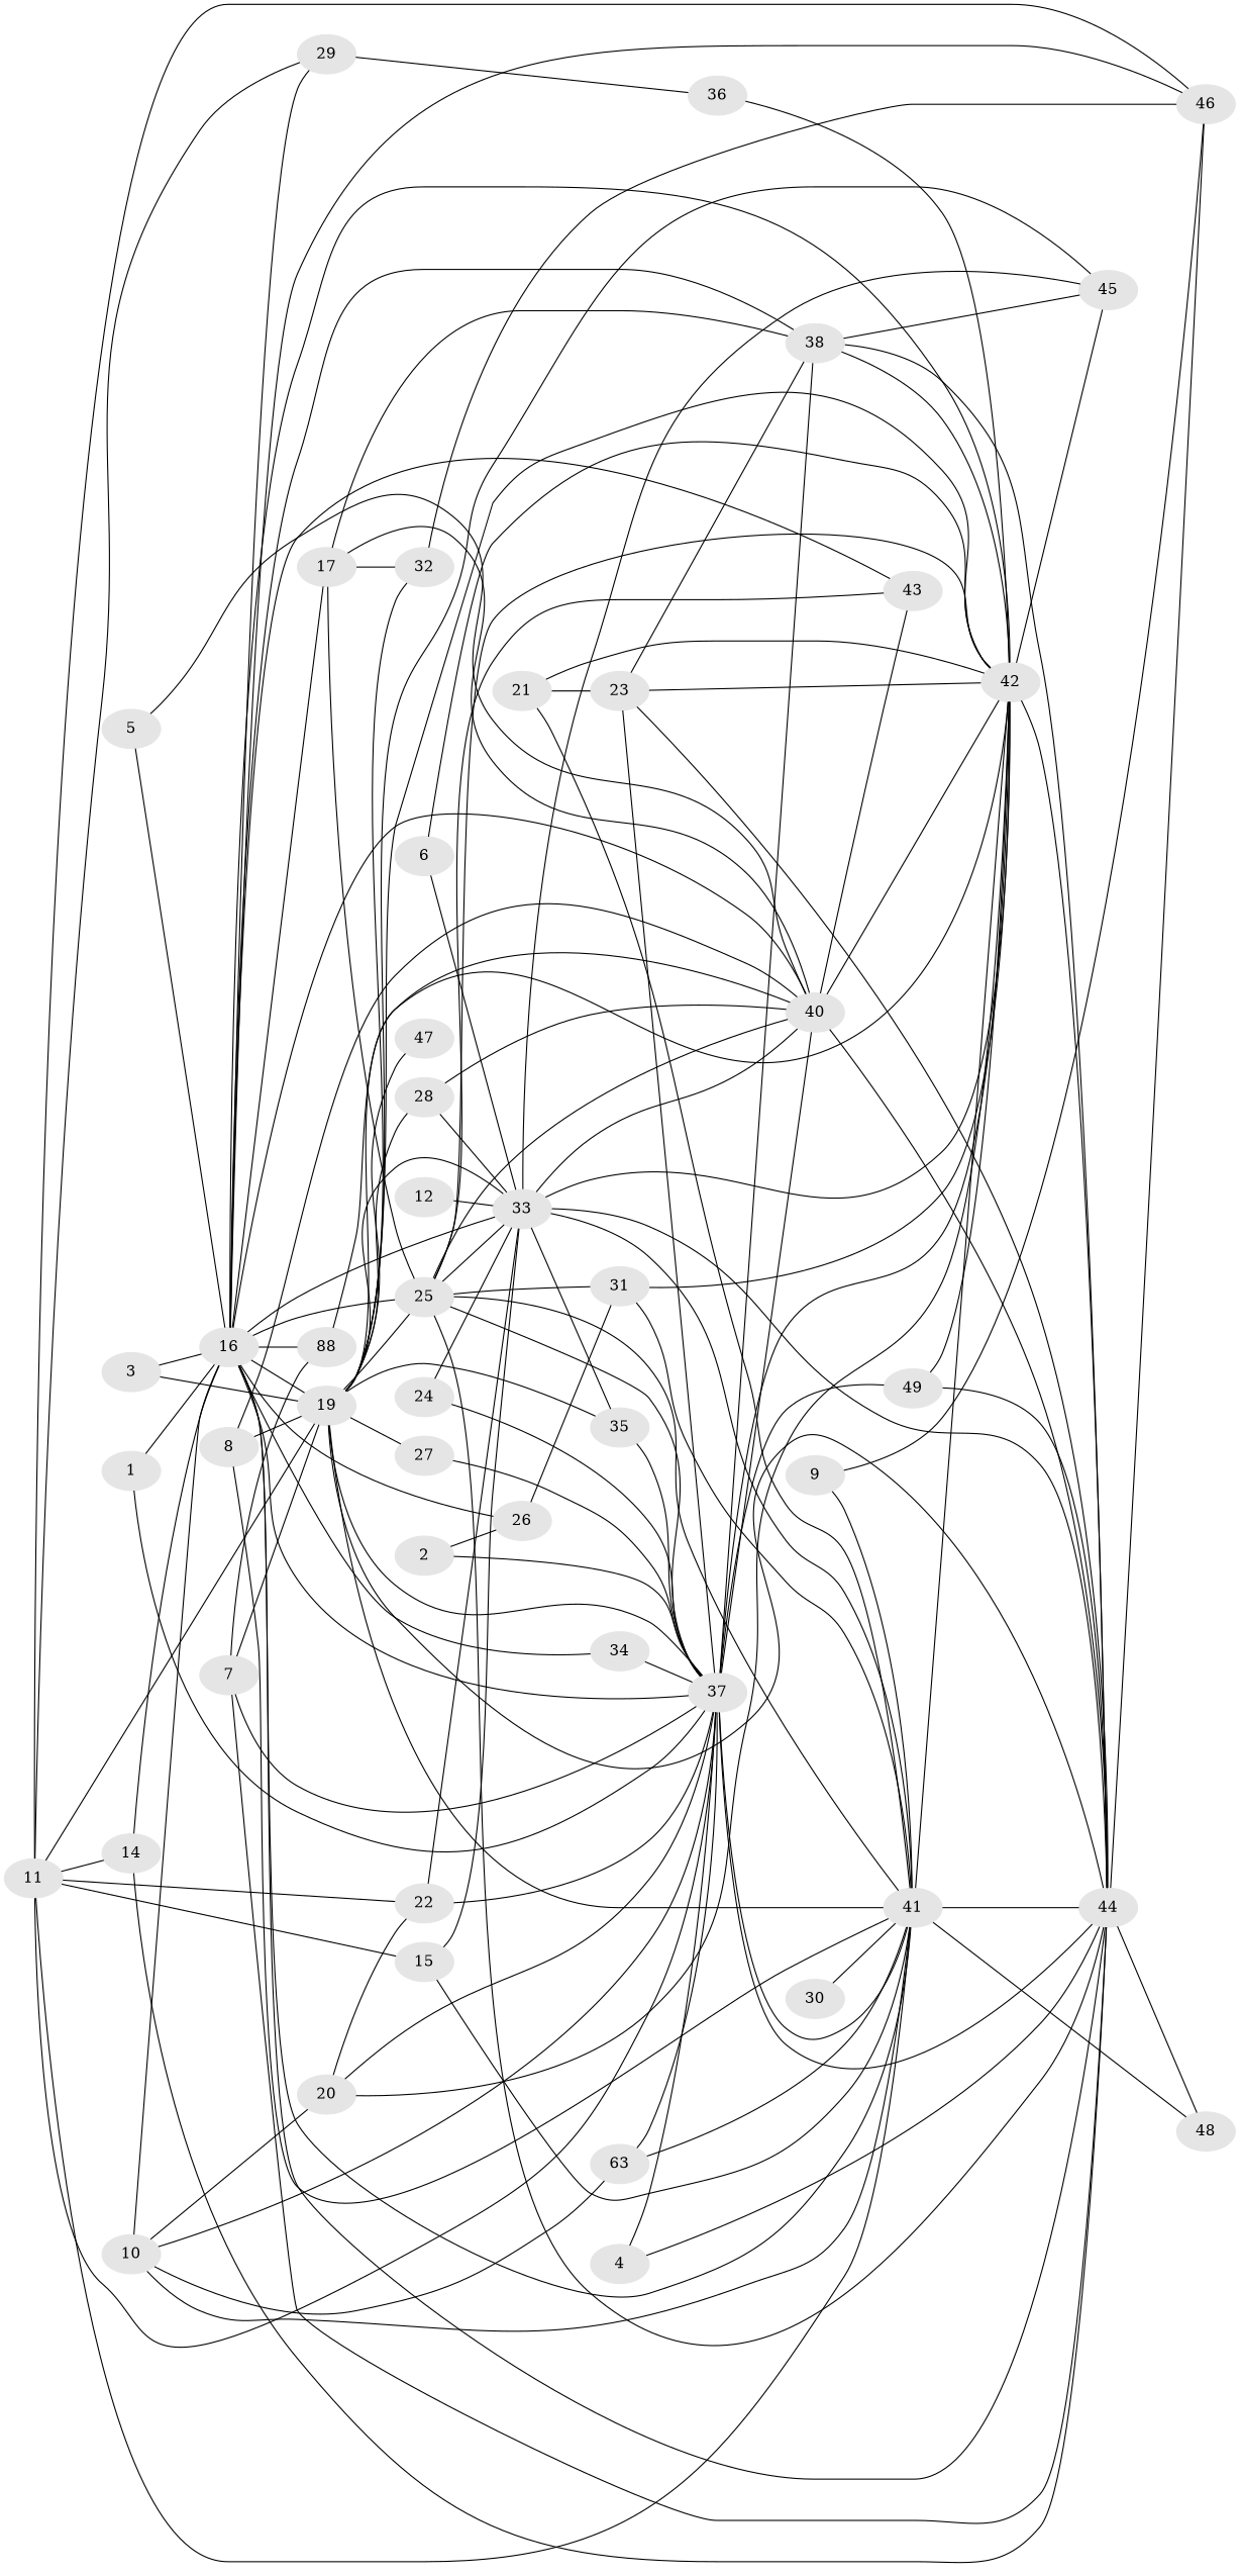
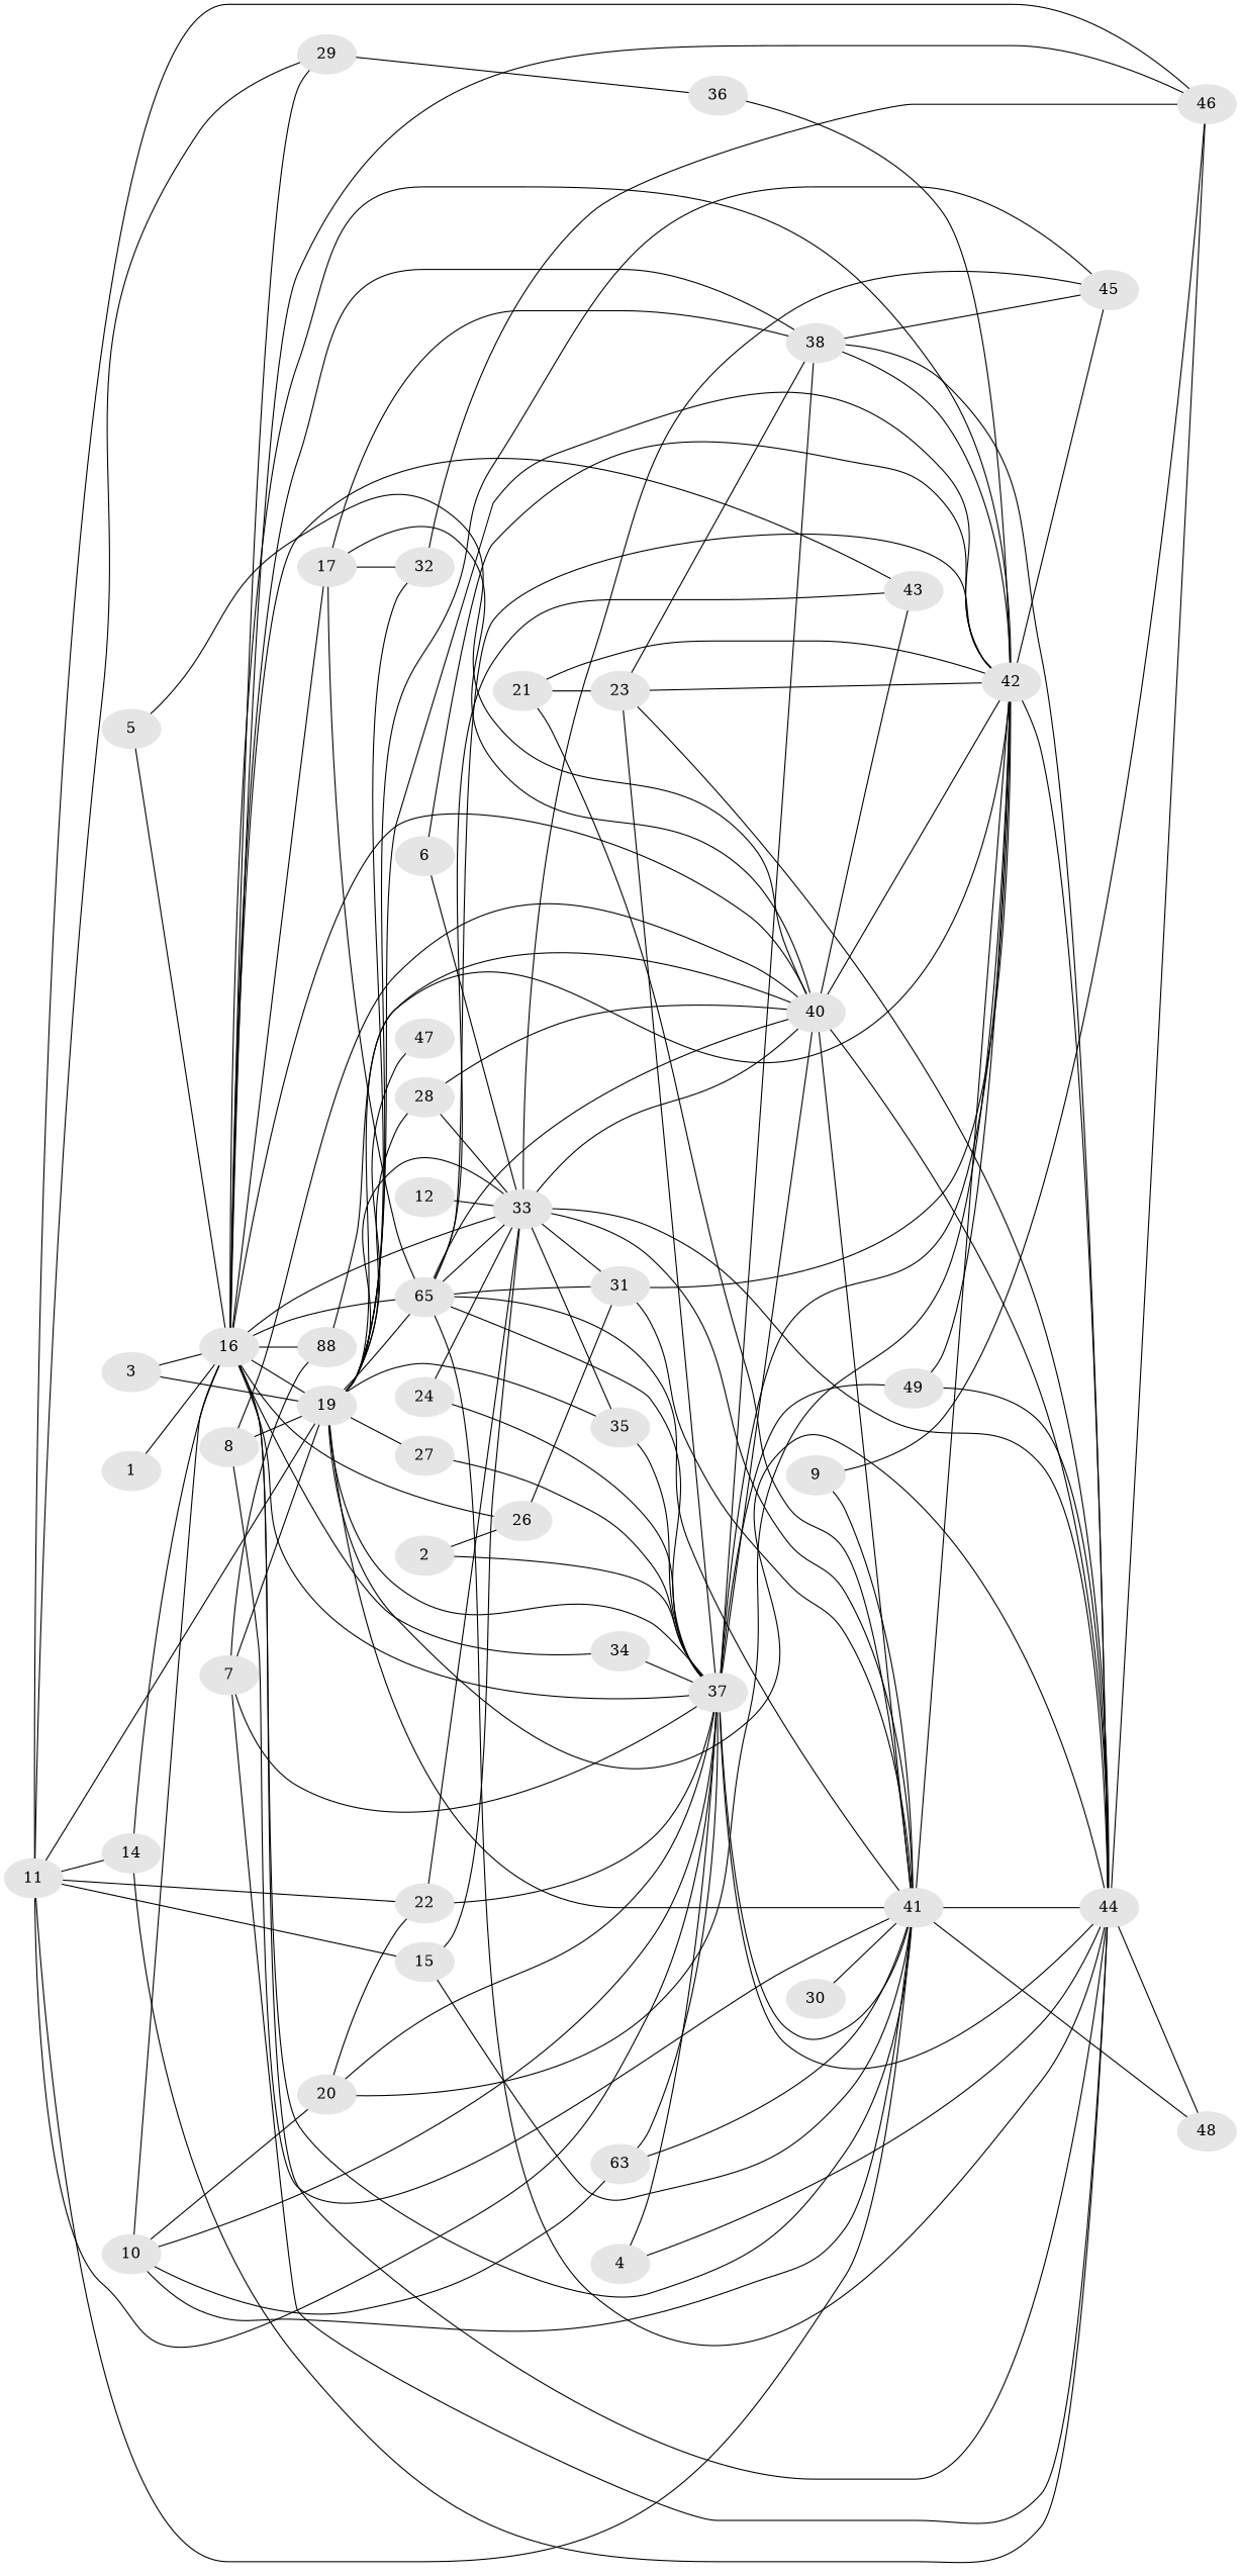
  graph {
    rankdir=LR
    node [color=gray90 style=filled]
    edge [weight=1.0]
    1
    16
    37
-   25
+   25 [label=65]
    19
    44
    40
    33
    42
    n10 [label=88]
    41
    29
    46
    17
    26
    34
    38
    43
    n19 [label=49]
    2
    31
    3
    32
    27
    28
    35
    45
    47
    4
    48
    5
    6
    7
    8
    9
    10
    n37 [label=63]
    20
    22
    11
    14
    15
    36
    12
    24
    21
    23
    30
    1 -- 16
-   1 -- 37
    16 -- 37 [weight=2.0]
    16 -- 25
    16 -- 19 [weight=2.0]
    16 -- 44
    16 -- 40 [weight=2.0]
    16 -- 33
    16 -- 42 [weight=2.0]
    16 -- n10 [weight=2.0]
    16 -- 41 [weight=3.0]
    16 -- 29
    16 -- 46
    16 -- 17
    16 -- 26
    16 -- 34
    16 -- 38
    16 -- 43
    37 -- 44
    37 -- 40
    37 -- 42 [weight=2.0]
    37 -- 41 [weight=2.0]
    37 -- 38
    37 -- n19
    25 -- 37
    25 -- 44
    25 -- 40
    25 -- 33
    25 -- 42 [weight=2.0]
    25 -- 41 [weight=2.0]
    25 -- 43
    25 -- 31
    19 -- 37
    19 -- 25
    19 -- 44
    19 -- 40
    19 -- 33
    19 -- 42 [weight=2.0]
    19 -- 41 [weight=2.0]
    19 -- 32
    19 -- 27 [weight=2.0]
    19 -- 28
    19 -- 35
    19 -- 45
    19 -- 47
    44 -- 46
    44 -- 48
    40 -- 44
    40 -- 42
+   40 -- 41 [weight=3.0]
    40 -- 43
    33 -- 44
    33 -- 40 [weight=2.0]
-   33 -- 42
+   33 -- 31
    33 -- 41 [weight=2.0]
    33 -- 35
    33 -- 45
    42 -- 44
    42 -- 45
    n10 -- 42
    41 -- 44 [weight=2.0]
    41 -- 42 [weight=2.0]
    41 -- 48
    29 -- 36
    17 -- 25
    17 -- 40
    17 -- 38
    17 -- 32
    26 -- 31
    34 -- 37 [weight=2.0]
    38 -- 44
    38 -- 42
    38 -- 45
    n19 -- 44
    n19 -- 42
    2 -- 37
    2 -- 26
    31 -- 42
    31 -- 41
    3 -- 16
    3 -- 19
    32 -- 46
    27 -- 37
    28 -- 40
    28 -- 33
    35 -- 37
    4 -- 37
    4 -- 44
    5 -- 16
    5 -- 40
    6 -- 33
    6 -- 42
    7 -- 37
    7 -- 19
    7 -- 44
    7 -- n10
    8 -- 19
    8 -- 40
    8 -- 41
    9 -- 41
    9 -- 46
    10 -- 16
    10 -- 37
    10 -- 41
    10 -- n37
    10 -- 20
    n37 -- 37
    n37 -- 41
    20 -- 37
    20 -- 42
    20 -- 22
    22 -- 37
    22 -- 33
    11 -- 37
    11 -- 19
    11 -- 41
    11 -- 29
    11 -- 46
    11 -- 22
    11 -- 14
    11 -- 15
    14 -- 16
    14 -- 44
    15 -- 33
    15 -- 41
    36 -- 42
    12 -- 33
    24 -- 37
    24 -- 33
    21 -- 42
    21 -- 41
    21 -- 23
    23 -- 37
    23 -- 44
    23 -- 42
    23 -- 38
    30 -- 41
  }
